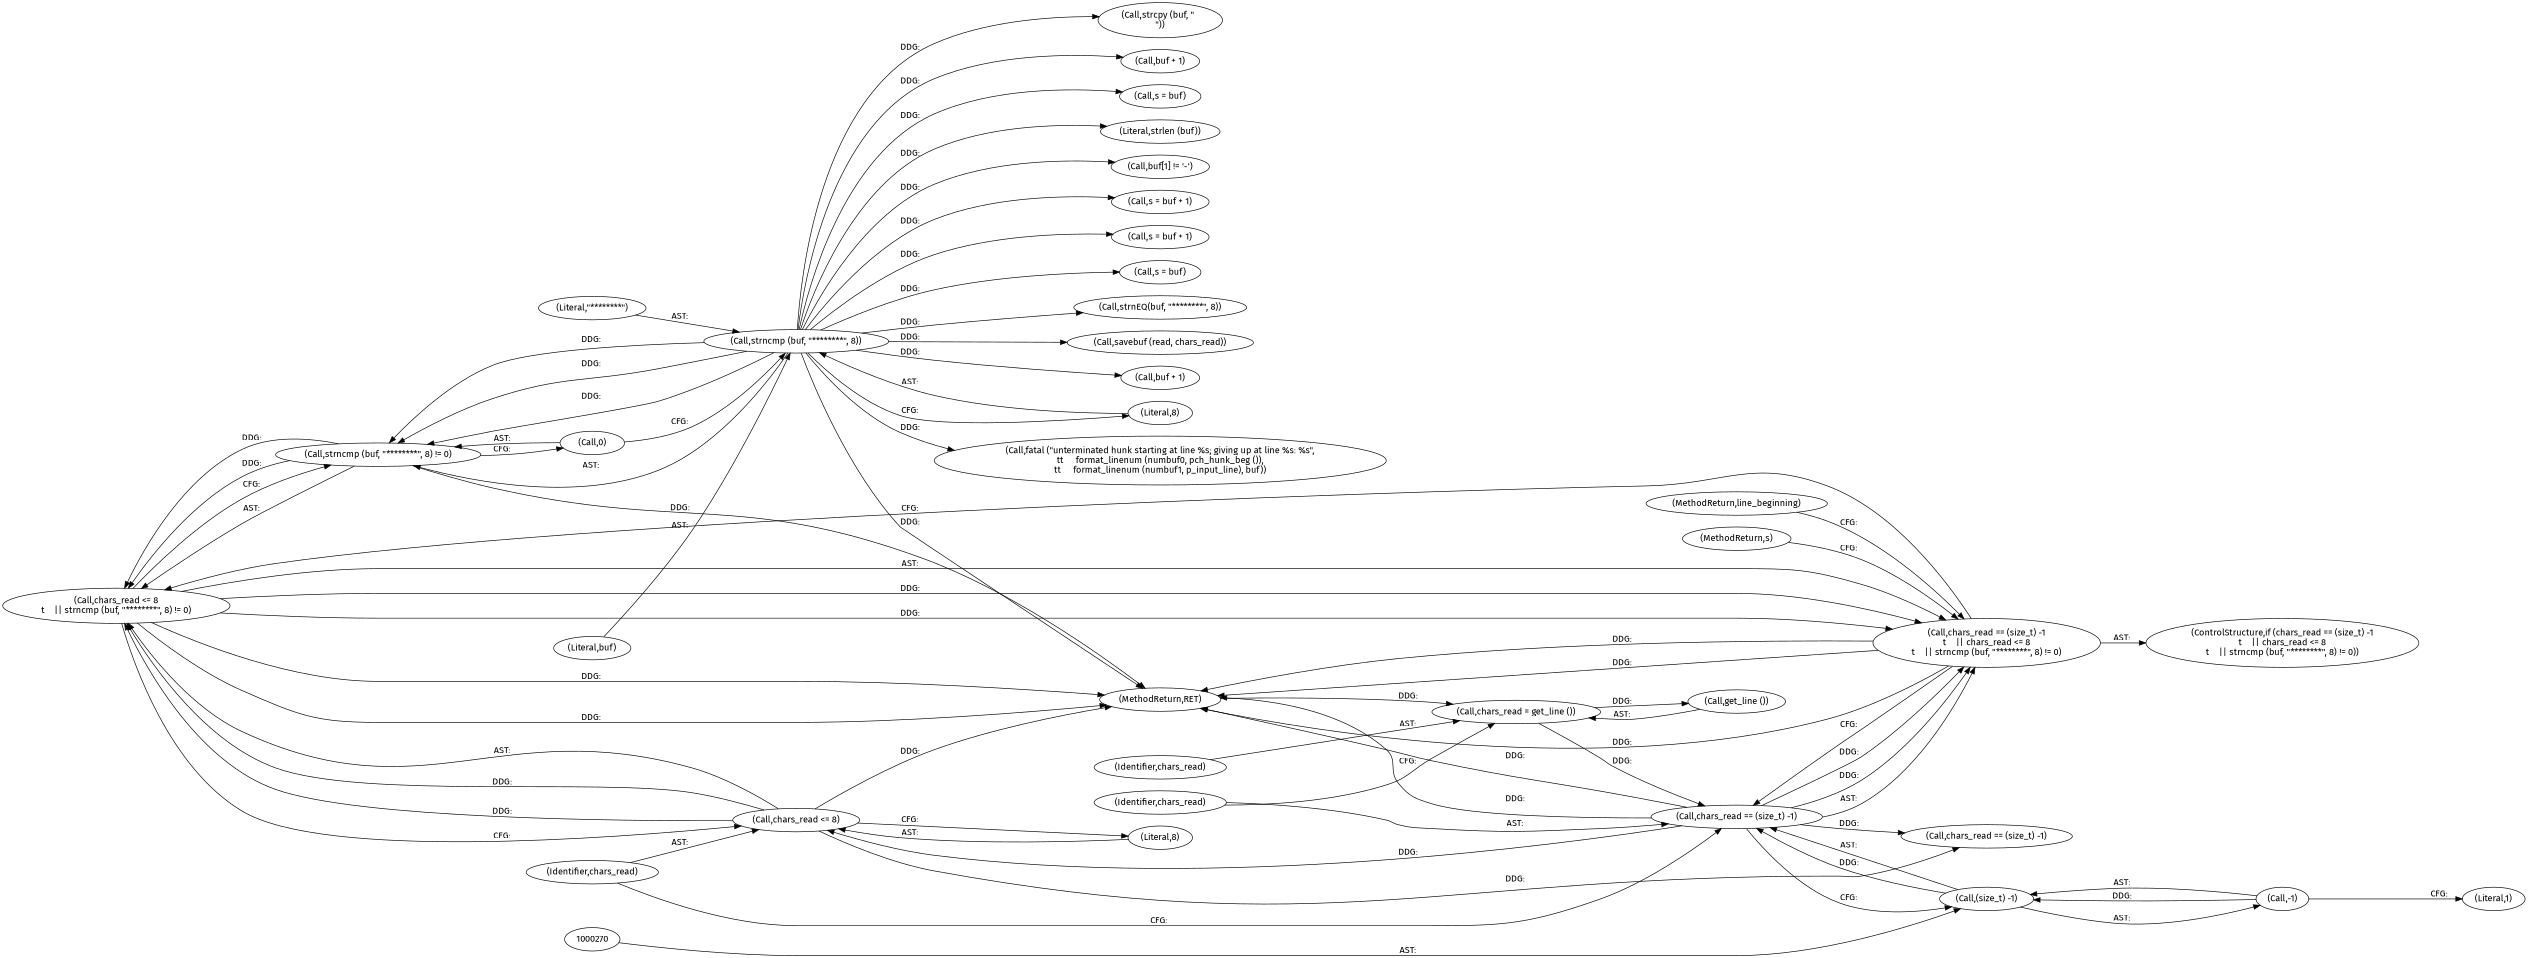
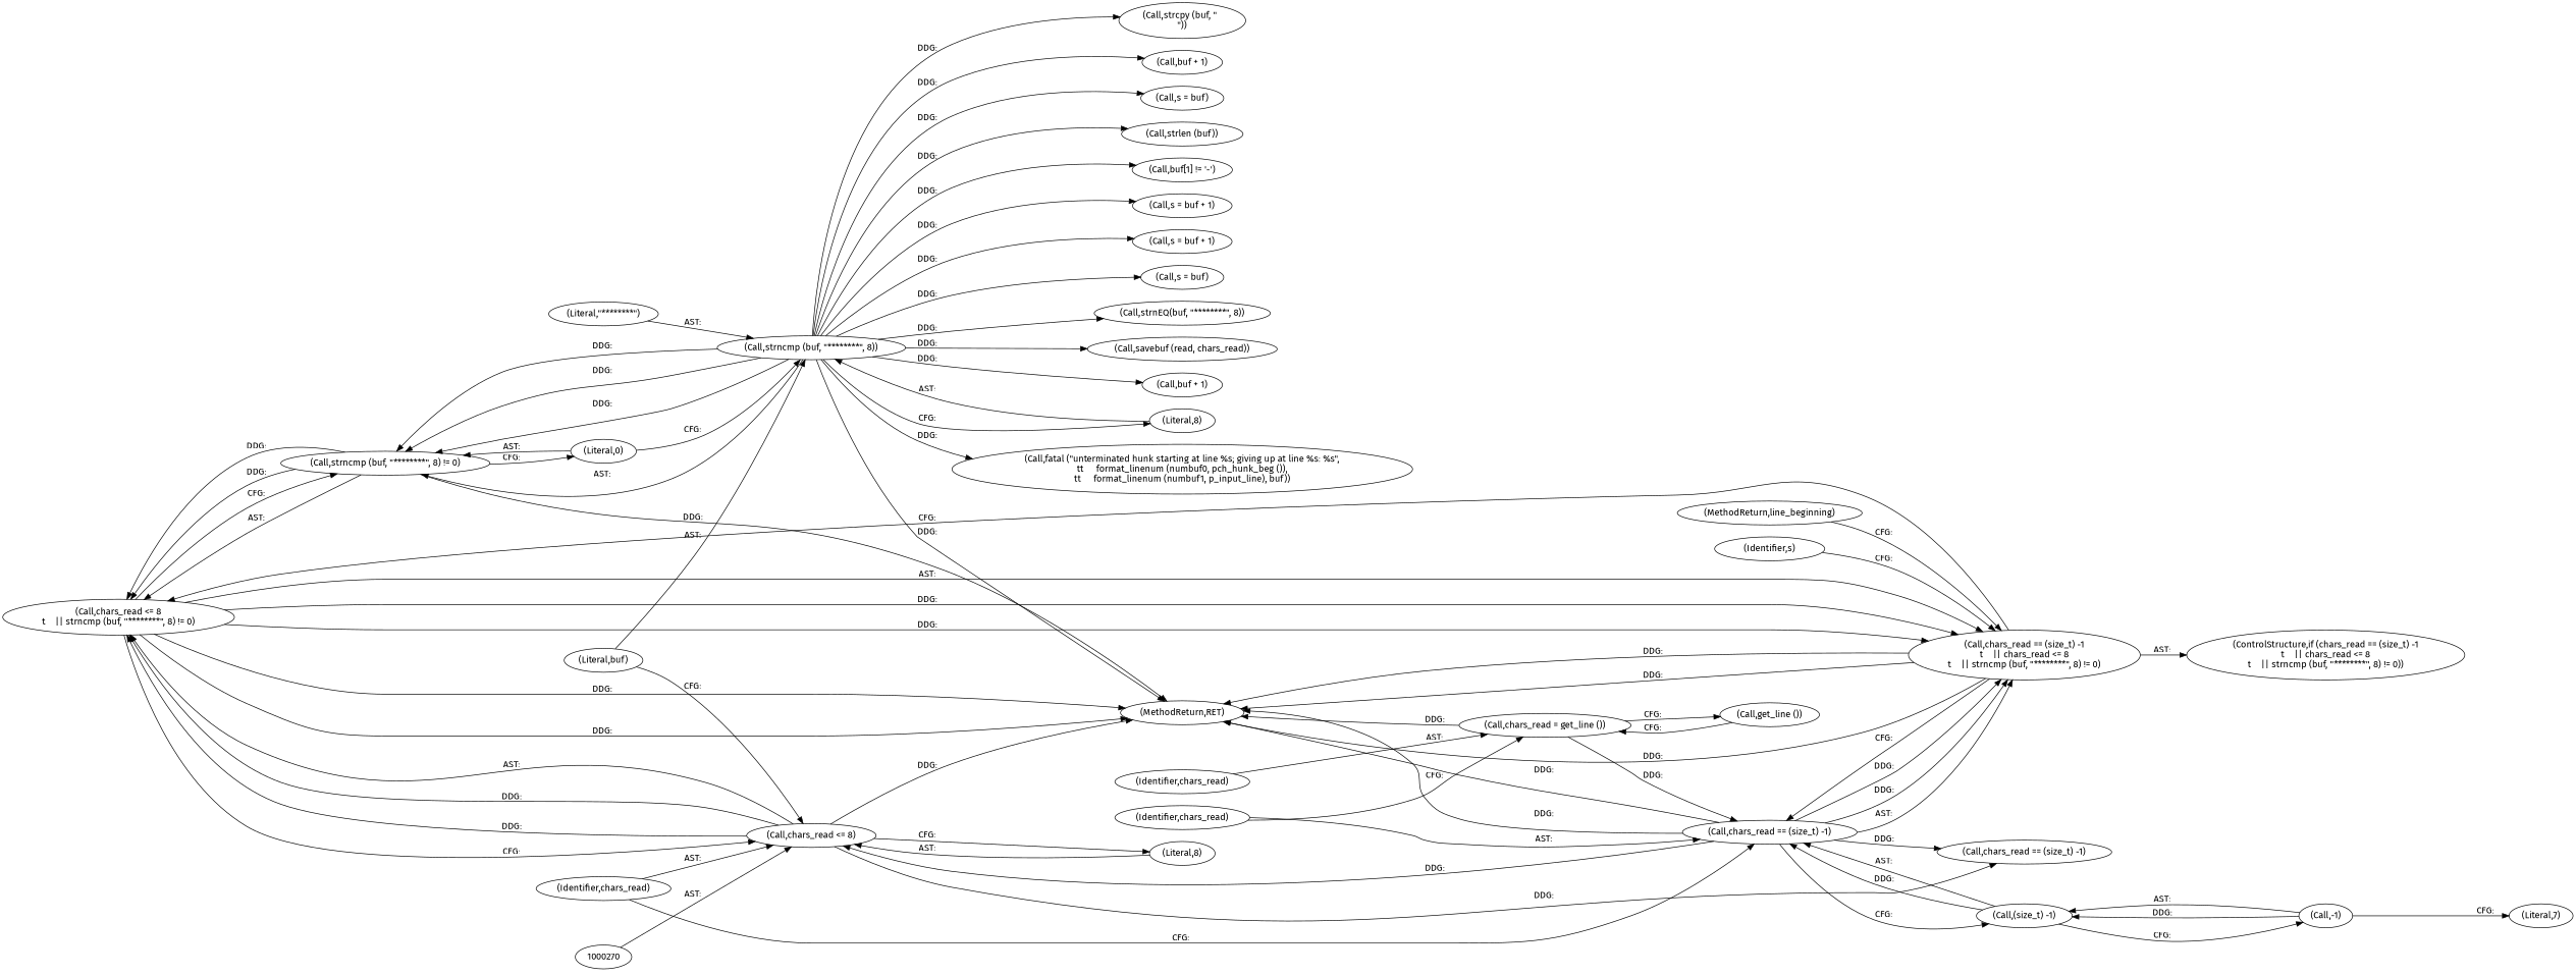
  digraph {
    fontname="Fira Sans"
    rankdir=LR
    node [fontname="Fira Sans"]
    edge [fontname="Fira Sans"]
    n1 [label="(Call,chars_read <= 8\n\t    || strncmp (buf, \"********\", 8) != 0)"]
    n2 [label="(Call,chars_read <= 8)"]
    n3 [label="(Call,strncmp (buf, \"********\", 8) != 0)"]
    n4 [label="(Call,chars_read == (size_t) -1\n\t    || chars_read <= 8\n\t    || strncmp (buf, \"********\", 8) != 0)"]
    n5 [label="(MethodReturn,RET)"]
    n6 [label="(Call,chars_read == (size_t) -1)"]
    n7 [label="(Literal,8)"]
-   n8 [label="(Call,0)"]
+   n8 [label="(Literal,0)"]
    n9 [label="(Call,chars_read == (size_t) -1)"]
    n10 [label="(ControlStructure,if (chars_read == (size_t) -1\n\t    || chars_read <= 8\n\t    || strncmp (buf, \"********\", 8) != 0))"]
    n11 [label="(Call,(size_t) -1)"]
    n12 [label="(Call,-1)"]
    n13 [label="(Call,chars_read = get_line ())"]
    n14 [label="(Call,get_line ())"]
-   n15 [label="(Literal,1)"]
+   n15 [label="(Literal,7)"]
    n16 [label="(Call,strncmp (buf, \"********\", 8))"]
    n17 [label="(Call,strcpy (buf, \"  \n\"))"]
    n18 [label="(Call,buf + 1)"]
    n19 [label="(Call,s = buf)"]
-   n20 [label="(Literal,strlen (buf))"]
+   n20 [label="(Call,strlen (buf))"]
    n21 [label="(Call,buf[1] != '-')"]
    n22 [label="(Call,s = buf + 1)"]
    n23 [label="(Call,s = buf + 1)"]
    n24 [label="(Call,s = buf)"]
    n25 [label="(Call,strnEQ(buf, \"********\", 8))"]
    n26 [label="(Call,savebuf (read, chars_read))"]
    n27 [label="(Call,buf + 1)"]
    n28 [label="(Literal,8)"]
    n29 [label="(Call,fatal (\"unterminated hunk starting at line %s; giving up at line %s: %s\",\n\t\t     format_linenum (numbuf0, pch_hunk_beg ()),\n\t\t     format_linenum (numbuf1, p_input_line), buf))"]
    n30 [label="(MethodReturn,line_beginning)"]
    n31 [label="(Literal,buf)"]
    n32 [label="(Literal,\"********\")"]
    n33 [label="(Identifier,chars_read)"]
    n34 [label="(Identifier,chars_read)"]
    n35 [label="(Identifier,chars_read)"]
-   n36 [label="(MethodReturn,s)"]
+   n36 [label="(Identifier,s)"]
    n37 [label=1000270]
    n1 -> n2 [label="CFG: "]
    n1 -> n3 [label="CFG: "]
    n1 -> n4 [label="AST: "]
    n1 -> n4 [label="DDG: "]
    n1 -> n4 [label="DDG: "]
    n1 -> n5 [label="DDG: "]
    n1 -> n5 [label="DDG: "]
    n2 -> n1 [label="AST: "]
    n2 -> n1 [label="DDG: "]
    n2 -> n1 [label="DDG: "]
    n2 -> n5 [label="DDG: "]
    n2 -> n6 [label="DDG: "]
    n2 -> n7 [label="CFG: "]
    n3 -> n1 [label="AST: "]
    n3 -> n1 [label="DDG: "]
    n3 -> n1 [label="DDG: "]
    n3 -> n5 [label="DDG: "]
    n3 -> n8 [label="CFG: "]
    n4 -> n1 [label="CFG: "]
    n4 -> n5 [label="DDG: "]
    n4 -> n5 [label="DDG: "]
    n4 -> n5 [label="DDG: "]
    n4 -> n9 [label="CFG: "]
    n4 -> n10 [label="AST: "]
    n7 -> n2 [label="AST: "]
    n8 -> n3 [label="AST: "]
    n8 -> n16 [label="CFG: "]
    n9 -> n2 [label="DDG: "]
    n9 -> n4 [label="AST: "]
    n9 -> n4 [label="DDG: "]
    n9 -> n4 [label="DDG: "]
    n9 -> n5 [label="DDG: "]
    n9 -> n5 [label="DDG: "]
    n9 -> n6 [label="DDG: "]
    n9 -> n11 [label="CFG: "]
    n11 -> n9 [label="AST: "]
    n11 -> n9 [label="DDG: "]
-   n11 -> n12 [label="AST: "]
+   n11 -> n12 [label="CFG: "]
    n12 -> n11 [label="AST: "]
    n12 -> n11 [label="DDG: "]
    n12 -> n15 [label="CFG: "]
-   n5 -> n13 [label="DDG: "]
+   n13 -> n5 [label="DDG: "]
    n13 -> n9 [label="DDG: "]
-   n13 -> n14 [label="DDG: "]
-   n14 -> n13 [label="AST: "]
+   n13 -> n14 [label="CFG: "]
+   n14 -> n13 [label="CFG: "]
    n16 -> n3 [label="AST: "]
    n16 -> n3 [label="DDG: "]
    n16 -> n3 [label="DDG: "]
    n16 -> n3 [label="DDG: "]
    n16 -> n5 [label="DDG: "]
    n16 -> n17 [label="DDG: "]
    n16 -> n18 [label="DDG: "]
    n16 -> n19 [label="DDG: "]
    n16 -> n20 [label="DDG: "]
    n16 -> n21 [label="DDG: "]
    n16 -> n22 [label="DDG: "]
    n16 -> n23 [label="DDG: "]
    n16 -> n24 [label="DDG: "]
    n16 -> n25 [label="DDG: "]
    n16 -> n26 [label="DDG: "]
    n16 -> n27 [label="DDG: "]
    n16 -> n28 [label="CFG: "]
    n16 -> n29 [label="DDG: "]
    n28 -> n16 [label="AST: "]
    n30 -> n4 [label="CFG: "]
+   n31 -> n2 [label="CFG: "]
    n31 -> n16 [label="AST: "]
    n32 -> n16 [label="AST: "]
    n33 -> n9 [label="AST: "]
    n33 -> n13 [label="CFG: "]
    n34 -> n2 [label="AST: "]
    n34 -> n9 [label="CFG: "]
    n35 -> n13 [label="AST: "]
    n36 -> n4 [label="CFG: "]
-   n37 -> n11 [label="AST: "]
+   n37 -> n2 [label="AST: "]
  }
